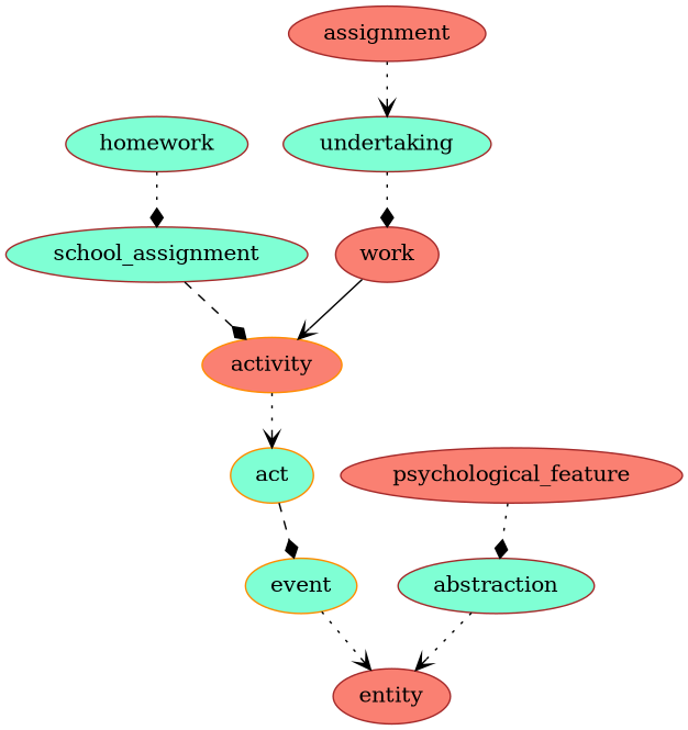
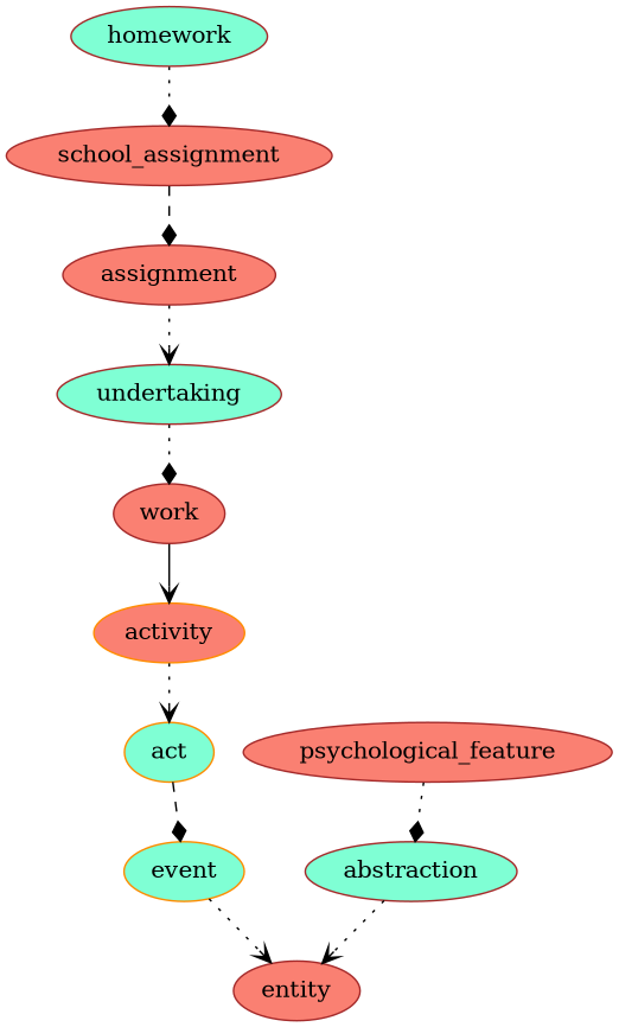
  digraph {
    node [color=brown fillcolor=aquamarine style=filled]
    edge [arrowhead=diamond style=dotted]
    homework
-   school_assignment
+   school_assignment [fillcolor=salmon]
    assignment [fillcolor=salmon]
    undertaking
    work [fillcolor=salmon]
    activity [color=darkorange fillcolor=salmon]
    act [color=darkorange]
    event [color=darkorange]
    entity [fillcolor=salmon]
    psychological_feature [fillcolor=salmon]
    abstraction
    homework -> school_assignment
-   school_assignment -> activity [style=dashed]
+   school_assignment -> assignment [style=dashed]
    assignment -> undertaking [arrowhead=vee]
    undertaking -> work
    work -> activity [arrowhead=vee style=solid]
    activity -> act [arrowhead=vee]
    act -> event [style=dashed]
    event -> entity [arrowhead=vee]
    psychological_feature -> abstraction
    abstraction -> entity [arrowhead=vee]
  }
